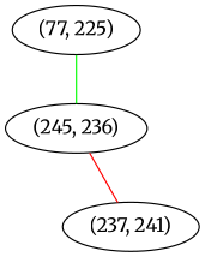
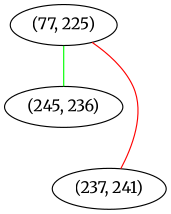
  graph {
    fontname=Merriweather
    node [fontname=Merriweather]
    edge [fontname=Merriweather]
    "(77, 225)"
    "(245, 236)"
    "(237, 241)"
    "(77, 225)" -- "(245, 236)" [color=green weight=2]
-   "(245, 236)" -- "(237, 241)" [color=red weight=1]
+   "(77, 225)" -- "(237, 241)" [color=red weight=1]
  }
